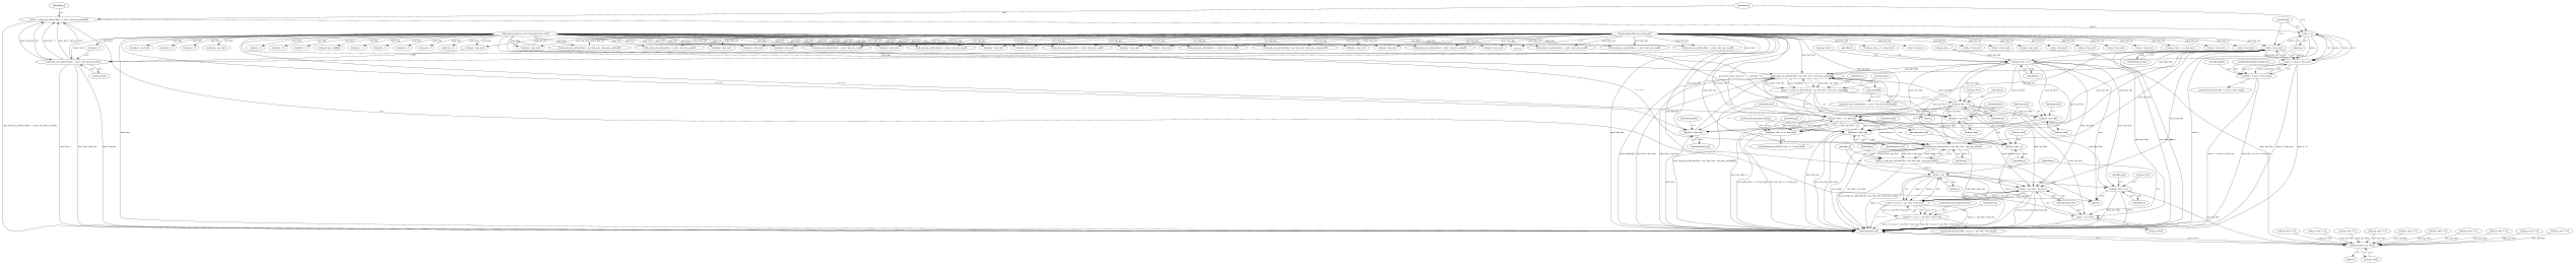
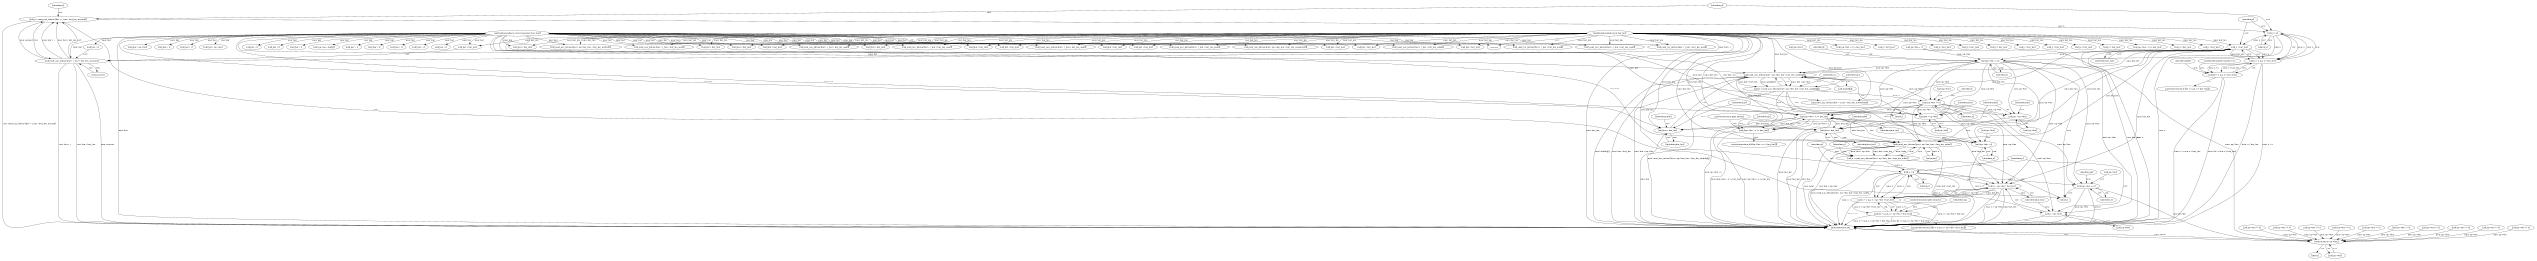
  digraph {
    fontname="Fira Sans"
    node [fontname="Fira Sans"]
    edge [fontname="Fira Sans"]
    n1 [label="(Call,n = read_u32_leb128 (buf + 1, buf + buf_len, &count))"]
    n2 [label="(Call,read_u32_leb128 (buf + 1, buf + buf_len, &count))"]
    n3 [label="(Call,n > 0)"]
    n4 [label="(Block,)"]
    n5 [label="(MethodReturn,int)"]
    n6 [label="(Call,&count)"]
    n7 [label="(Call,n < buf_len)"]
    n8 [label="(Call,n > 0 && n < buf_len)"]
    n9 [label="(Call,op->len += n)"]
    n10 [label="(Literal,0)"]
    n11 [label="(Return,return op->len;)"]
    n12 [label="(MethodParameterIn,const reserved char *buf)"]
    n13 [label="(Call,read_u32_leb128 (buf + op->len, buf + buf_len, &table[i]))"]
    n14 [label="(Call,buf + buf_len)"]
    n15 [label="(Call,read_u32_leb128 (buf + op->len, buf + buf_len, &def))"]
    n16 [label="(Call,buf + buf_len)"]
    n17 [label="(Call,buf + op->len)"]
    n18 [label="(Call,buf + op->len)"]
    n19 [label="(Call,buf + op->len)"]
    n20 [label="(Call,buf + 1)"]
    n21 [label="(Call,buf + 1)"]
    n22 [label="(Call,buf + buf_len)"]
    n23 [label="(Call,buf + buf_len)"]
    n24 [label="(Call,buf + buf_len)"]
    n25 [label="(Call,buf + op->len)"]
    n26 [label="(Call,buf + buf_len)"]
    n27 [label="(Call,read_u32_leb128 (buf + op->len, buf + buf_len, &reserved))"]
    n28 [label="(Call,read_u32_leb128 (buf + 1, buf + buf_len, &flag))"]
    n29 [label="(Call,buf + buf_len)"]
    n30 [label="(Call,read_i32_leb128 (buf + 1, buf + buf_len, &val))"]
    n31 [label="(Call,buf + 1)"]
    n32 [label="(Call,read_u32_leb128 (buf + 1, buf + buf_len, &val))"]
    n33 [label="(Call,read_i32_leb128 (buf + 1, buf + buf_len, &val))"]
    n34 [label="(Call,buf + buf_len)"]
    n35 [label="(Call,read_u32_leb128 (buf + op->len, buf + buf_len, &offset))"]
    n36 [label="(Call,buf + 1)"]
    n37 [label="(Call,buf + 1)"]
    n38 [label="(Call,read_u32_leb128 (buf + 1, buf + buf_len, &val))"]
    n39 [label="(Call,buf + buf_len)"]
    n40 [label="(Call,buf + 1)"]
    n41 [label="(Call,op->op = buf[0])"]
    n42 [label="(Call,buf + buf_len)"]
    n43 [label="(Call,read_u32_leb128 (buf + 1, buf + buf_len, &val))"]
    n44 [label="(Call,buf + buf_len)"]
    n45 [label="(Call,read_u32_leb128 (buf + 1, buf + buf_len, &reserved))"]
    n46 [label="(Call,read_i64_leb128 (buf + 1, buf + buf_len, &val))"]
    n47 [label="(Call,buf + buf_len)"]
    n48 [label="(Call,buf + 1)"]
    n49 [label="(Call,read_u64_leb128 (buf + 1, buf + buf_len, &val))"]
    n50 [label="(Call,buf + buf_len)"]
    n51 [label="(Call,buf + 1)"]
    n52 [label="(Call,buf + 1)"]
    n53 [label="(Call,buf + 1)"]
    n54 [label="(Call,read_u32_leb128 (buf + 1, buf + buf_len, &val))"]
    n55 [label="(Call,buf + 1)"]
    n56 [label="(Call,buf + buf_len)"]
    n57 [label="(Call,buf + buf_len)"]
    1000100
    n59 [label="(Call,n = read_u32_leb128 (buf + op->len, buf + buf_len, &table[i]))"]
    n60 [label="(Call,&table[i])"]
    n61 [label="(Identifier,buf_len)"]
    n62 [label="(Call,n = read_u32_leb128 (buf + op->len, buf + buf_len, &def))"]
    n63 [label="(Call,&def)"]
    n64 [label="(Identifier,buf_len)"]
    n65 [label="(Call,op->len)"]
    n66 [label="(Call,op->len)"]
    n67 [label="(MethodParameterIn,int buf_len)"]
    n68 [label="(Call,op->len + n <= buf_len)"]
    n69 [label="(Call,n + op->len < buf_len)"]
    n70 [label="(Call,op->len + n <= buf_len)"]
    n71 [label="(Call,n < buf_len)"]
    n72 [label="(Call,n < buf_len)"]
    n73 [label="(Call,n < buf_len)"]
    n74 [label="(Call,n < buf_len)"]
    n75 [label="(Call,n < buf_len)"]
    n76 [label="(Call,n < buf_len)"]
    n77 [label="(Call,n < buf_len)"]
    n78 [label="(Call,n < buf_len)"]
    n79 [label="(Call,op->len + n <= buf_len)"]
    n80 [label="(Call,n < buf_len)"]
    n81 [label="(Call,n < buf_len)"]
    n82 [label="(Identifier,buf_len)"]
    n83 [label="(Call,!(op->len + n <= buf_len))"]
    n84 [label="(Identifier,buf_len)"]
    n85 [label="(Call,n > 0 && n + op->len < buf_len)"]
    n86 [label="(Identifier,buf_len)"]
    n87 [label="(Call,!(n > 0 && n < buf_len))"]
    n88 [label="(Call,n + op->len)"]
    n89 [label="(Call,op->len += n)"]
    n90 [label="(Call,op->len + n)"]
    n91 [label="(Call,op->len += n)"]
    n92 [label="(Identifier,n)"]
    n93 [label="(ControlStructure,if (!(n > 0 && n < buf_len)))"]
    n94 [label="(Call,op->len)"]
    n95 [label="(Identifier,n)"]
    n96 [label="(Identifier,n)"]
    n97 [label="(Block,)"]
    n98 [label="(Identifier,n)"]
    n99 [label="(ControlStructure,if (!(op->len + n <= buf_len)))"]
    n100 [label="(Call,n > 0)"]
    n101 [label="(Literal,0)"]
    n102 [label="(Call,!(n > 0 && n + op->len < buf_len))"]
    n103 [label="(ControlStructure,if (!(n > 0 && n + op->len < buf_len)))"]
    n104 [label="(Block,)"]
    n105 [label="(Call,op->len)"]
    n106 [label="(Call,op->len += n)"]
    n107 [label="(Identifier,n)"]
    n108 [label="(Call,op->len += n)"]
    n109 [label="(Identifier,op)"]
    n110 [label="(Call,op->len = 1)"]
    n111 [label="(Identifier,op)"]
    n112 [label="(Call,op->len += n)"]
    n113 [label="(Call,op->len += n)"]
    n114 [label="(Call,op->len)"]
    n115 [label="(Identifier,buf)"]
    n116 [label="(Call,op->len += n)"]
    n117 [label="(Identifier,i)"]
    n118 [label="(Call,op->len += n)"]
    n119 [label="(Identifier,n)"]
    n120 [label="(Identifier,buf)"]
    n121 [label="(Identifier,n)"]
    n122 [label="(Identifier,table)"]
    n123 [label="(Call,op->len += n)"]
    n124 [label="(Identifier,n)"]
    n125 [label="(MethodParameterIn,goto err;)"]
    n126 [label="(Identifier,def)"]
    n127 [label="(Identifier,op)"]
    n128 [label="(Call,op->len += n)"]
    n129 [label="(Identifier,buf)"]
    n130 [label="(Identifier,op)"]
    n131 [label="(ControlStructure,goto beach;)"]
    n132 [label="(Identifier,n)"]
    n133 [label="(Call,op->len += n)"]
    n134 [label="(Identifier,table)"]
    n135 [label="(Identifier,i)"]
    n136 [label="(Call,op->len)"]
    n137 [label="(Identifier,buf)"]
    n138 [label="(Call,op->len += n)"]
    n139 [label="(Identifier,n)"]
    n140 [label="(ControlStructure,goto beach;)"]
    n141 [label="(Call,op->len)"]
    n142 [label="(Call,op->len)"]
    n143 [label="(Identifier,n)"]
    n1 -> n2 [label="CFG: "]
    n1 -> n3 [label="DDG: n"]
    n1 -> n4 [label="AST: "]
    n1 -> n5 [label="DDG: read_u32_leb128 (buf + 1, buf + buf_len, &count)"]
    n2 -> n1 [label="AST: "]
    n2 -> n1 [label="DDG: buf + 1"]
    n2 -> n1 [label="DDG: buf + buf_len"]
    n2 -> n1 [label="DDG: &count"]
    n2 -> n5 [label="DDG: &count"]
    n2 -> n5 [label="DDG: buf + 1"]
    n2 -> n5 [label="DDG: buf + buf_len"]
    n2 -> n6 [label="CFG: "]
    n3 -> n5 [label="DDG: n"]
    n3 -> n7 [label="DDG: n"]
    n3 -> n8 [label="AST: "]
    n3 -> n8 [label="DDG: n"]
    n3 -> n8 [label="DDG: 0"]
    n3 -> n9 [label="DDG: n"]
    n3 -> n10 [label="CFG: "]
    n5 -> n11 [label="CFG: "]
    n6 -> n2 [label="AST: "]
    n7 -> n5 [label="DDG: buf_len"]
    n7 -> n5 [label="DDG: n"]
    n7 -> n8 [label="AST: "]
    n7 -> n8 [label="DDG: n"]
    n7 -> n8 [label="DDG: buf_len"]
    n7 -> n9 [label="DDG: n"]
    n7 -> n13 [label="DDG: buf_len"]
    n7 -> n14 [label="DDG: buf_len"]
    n7 -> n15 [label="DDG: buf_len"]
    n7 -> n16 [label="DDG: buf_len"]
    n7 -> n68 [label="DDG: buf_len"]
    n7 -> n69 [label="DDG: buf_len"]
    n7 -> n82 [label="CFG: "]
    n8 -> n3 [label="CFG: "]
    n8 -> n5 [label="DDG: n < buf_len"]
    n8 -> n5 [label="DDG: n > 0"]
    n8 -> n7 [label="CFG: "]
    n8 -> n87 [label="AST: "]
    n8 -> n87 [label="DDG: n > 0"]
    n8 -> n87 [label="DDG: n < buf_len"]
    n9 -> n4 [label="AST: "]
    n9 -> n13 [label="DDG: op->len"]
    n9 -> n15 [label="DDG: op->len"]
    n9 -> n17 [label="DDG: op->len"]
    n9 -> n18 [label="DDG: op->len"]
    n9 -> n68 [label="DDG: op->len"]
    n9 -> n69 [label="DDG: op->len"]
    n9 -> n88 [label="DDG: op->len"]
    n9 -> n89 [label="DDG: op->len"]
    n9 -> n90 [label="DDG: op->len"]
    n9 -> n91 [label="DDG: op->len"]
    n9 -> n92 [label="CFG: "]
    n10 -> n3 [label="AST: "]
    n11 -> n5 [label="DDG: <RET>"]
    n11 -> n104 [label="AST: "]
    n11 -> n105 [label="CFG: "]
    n12 -> n2 [label="DDG: buf"]
    n12 -> n5 [label="DDG: buf"]
    n12 -> n13 [label="DDG: buf"]
    n12 -> n14 [label="DDG: buf"]
    n12 -> n15 [label="DDG: buf"]
    n12 -> n16 [label="DDG: buf"]
    n12 -> n17 [label="DDG: buf"]
    n12 -> n18 [label="DDG: buf"]
    n12 -> n19 [label="DDG: buf"]
    n12 -> n20 [label="DDG: buf"]
    n12 -> n21 [label="DDG: buf"]
    n12 -> n22 [label="DDG: buf"]
    n12 -> n23 [label="DDG: buf"]
    n12 -> n24 [label="DDG: buf"]
    n12 -> n25 [label="DDG: buf"]
    n12 -> n26 [label="DDG: buf"]
    n12 -> n27 [label="DDG: buf"]
    n12 -> n28 [label="DDG: buf"]
    n12 -> n29 [label="DDG: buf"]
    n12 -> n30 [label="DDG: buf"]
    n12 -> n31 [label="DDG: buf"]
    n12 -> n32 [label="DDG: buf"]
    n12 -> n33 [label="DDG: buf"]
    n12 -> n34 [label="DDG: buf"]
    n12 -> n35 [label="DDG: buf"]
    n12 -> n36 [label="DDG: buf"]
    n12 -> n37 [label="DDG: buf"]
    n12 -> n38 [label="DDG: buf"]
    n12 -> n39 [label="DDG: buf"]
    n12 -> n40 [label="DDG: buf"]
    n12 -> n41 [label="DDG: buf"]
    n12 -> n42 [label="DDG: buf"]
    n12 -> n43 [label="DDG: buf"]
    n12 -> n44 [label="DDG: buf"]
-   n60 -> n45 [label="DDG: buf"]
+   n12 -> n45 [label="DDG: buf"]
    n12 -> n46 [label="DDG: buf"]
    n12 -> n47 [label="DDG: buf"]
    n12 -> n48 [label="DDG: buf"]
    n12 -> n49 [label="DDG: buf"]
    n12 -> n50 [label="DDG: buf"]
    n12 -> n51 [label="DDG: buf"]
    n12 -> n52 [label="DDG: buf"]
    n12 -> n53 [label="DDG: buf"]
    n12 -> n54 [label="DDG: buf"]
    n12 -> n55 [label="DDG: buf"]
    n12 -> n56 [label="DDG: buf"]
    n12 -> n57 [label="DDG: buf"]
    n12 -> 1000100 [label="AST: "]
    n13 -> n5 [label="DDG: buf + op->len"]
    n13 -> n5 [label="DDG: buf + buf_len"]
    n13 -> n5 [label="DDG: &table[i]"]
    n13 -> n59 [label="AST: "]
    n13 -> n59 [label="DDG: buf + op->len"]
    n13 -> n59 [label="DDG: buf + buf_len"]
    n13 -> n59 [label="DDG: &table[i]"]
    n13 -> n60 [label="CFG: "]
    n14 -> n5 [label="DDG: buf"]
    n14 -> n13 [label="AST: "]
    n14 -> n61 [label="CFG: "]
    n15 -> n5 [label="DDG: buf + op->len"]
    n15 -> n5 [label="DDG: buf + buf_len"]
    n15 -> n5 [label="DDG: &def"]
    n15 -> n62 [label="AST: "]
    n15 -> n62 [label="DDG: buf + op->len"]
    n15 -> n62 [label="DDG: buf + buf_len"]
    n15 -> n62 [label="DDG: &def"]
    n15 -> n63 [label="DDG: n"]
    n16 -> n5 [label="DDG: buf"]
    n16 -> n5 [label="DDG: buf_len"]
    n16 -> n15 [label="AST: "]
    n16 -> n64 [label="CFG: "]
    n17 -> n13 [label="AST: "]
    n17 -> n65 [label="CFG: "]
    n18 -> n15 [label="AST: "]
    n18 -> n66 [label="CFG: "]
    n22 -> n2 [label="AST: "]
    n36 -> n2 [label="AST: "]
    n59 -> n5 [label="DDG: read_u32_leb128 (buf + op->len, buf + buf_len, &table[i])"]
    n59 -> n13 [label="CFG: "]
    n59 -> n68 [label="DDG: n"]
    n59 -> n90 [label="DDG: n"]
    n59 -> n91 [label="DDG: n"]
    n59 -> n97 [label="AST: "]
    n60 -> n13 [label="AST: "]
    n61 -> n14 [label="AST: "]
    n62 -> n4 [label="AST: "]
    n62 -> n5 [label="DDG: read_u32_leb128 (buf + op->len, buf + buf_len, &def)"]
    n62 -> n15 [label="CFG: "]
    n62 -> n100 [label="DDG: n"]
    n63 -> n15 [label="AST: "]
    n64 -> n16 [label="AST: "]
    n65 -> n17 [label="AST: "]
    n66 -> n18 [label="AST: "]
    n67 -> n2 [label="DDG: buf + 1"]
    n67 -> n5 [label="DDG: buf_len"]
    n67 -> n7 [label="DDG: buf_len"]
    n67 -> n13 [label="DDG: buf_len"]
    n67 -> n14 [label="DDG: buf_len"]
    n67 -> n15 [label="DDG: buf_len"]
    n67 -> n16 [label="DDG: buf_len"]
    n67 -> n22 [label="DDG: buf_len"]
    n67 -> n23 [label="DDG: buf_len"]
    n67 -> n24 [label="DDG: buf_len"]
    n67 -> n26 [label="DDG: buf_len"]
    n67 -> n27 [label="DDG: buf_len"]
    n67 -> n28 [label="DDG: buf_len"]
    n67 -> n29 [label="DDG: buf_len"]
    n67 -> n30 [label="DDG: buf_len"]
    n67 -> n32 [label="DDG: buf_len"]
    n67 -> n33 [label="DDG: buf_len"]
    n67 -> n34 [label="DDG: buf_len"]
    n67 -> n35 [label="DDG: buf_len"]
    n67 -> n38 [label="DDG: buf_len"]
    n67 -> n39 [label="DDG: buf_len"]
    n67 -> n42 [label="DDG: buf_len"]
    n67 -> n43 [label="DDG: buf_len"]
    n67 -> n44 [label="DDG: buf_len"]
    n67 -> n45 [label="DDG: buf_len"]
    n67 -> n46 [label="DDG: buf_len"]
    n67 -> n47 [label="DDG: buf_len"]
    n67 -> n49 [label="DDG: buf_len"]
    n67 -> n50 [label="DDG: buf_len"]
    n67 -> n54 [label="DDG: buf_len"]
    n67 -> n56 [label="DDG: buf_len"]
    n67 -> n57 [label="DDG: buf_len"]
    n67 -> 1000100 [label="AST: "]
    n67 -> n68 [label="DDG: buf_len"]
    n67 -> n69 [label="DDG: buf_len"]
    n67 -> n70 [label="DDG: buf_len"]
    n67 -> n71 [label="DDG: buf_len"]
    n67 -> n72 [label="DDG: buf_len"]
    n67 -> n73 [label="DDG: buf_len"]
    n67 -> n74 [label="DDG: buf_len"]
    n67 -> n75 [label="DDG: buf_len"]
    n67 -> n76 [label="DDG: buf_len"]
    n67 -> n77 [label="DDG: buf_len"]
    n67 -> n78 [label="DDG: buf_len"]
    n67 -> n79 [label="DDG: buf_len"]
    n67 -> n80 [label="DDG: buf_len"]
    n67 -> n81 [label="DDG: buf_len"]
    n68 -> n5 [label="DDG: buf_len"]
    n68 -> n5 [label="DDG: op->len + n"]
    n68 -> n13 [label="DDG: buf_len"]
    n68 -> n14 [label="DDG: buf_len"]
    n68 -> n15 [label="DDG: buf_len"]
    n68 -> n16 [label="DDG: buf_len"]
    n68 -> n69 [label="DDG: buf_len"]
    n68 -> n83 [label="AST: "]
    n68 -> n83 [label="DDG: op->len + n"]
    n68 -> n83 [label="DDG: buf_len"]
    n68 -> n84 [label="CFG: "]
    n69 -> n5 [label="DDG: n + op->len"]
    n69 -> n5 [label="DDG: buf_len"]
    n69 -> n85 [label="AST: "]
    n69 -> n85 [label="DDG: n + op->len"]
    n69 -> n85 [label="DDG: buf_len"]
    n69 -> n86 [label="CFG: "]
    n82 -> n7 [label="AST: "]
    n83 -> n5 [label="DDG: !(op->len + n <= buf_len)"]
    n83 -> n5 [label="DDG: op->len + n <= buf_len"]
    n83 -> n68 [label="CFG: "]
    n83 -> n99 [label="AST: "]
    n84 -> n68 [label="AST: "]
    n84 -> n90 [label="CFG: "]
    n85 -> n5 [label="DDG: n + op->len < buf_len"]
    n85 -> n5 [label="DDG: n > 0"]
    n85 -> n69 [label="CFG: "]
    n85 -> n100 [label="CFG: "]
    n85 -> n102 [label="AST: "]
    n85 -> n102 [label="DDG: n > 0"]
    n85 -> n102 [label="DDG: n + op->len < buf_len"]
    n86 -> n69 [label="AST: "]
    n86 -> n88 [label="CFG: "]
    n87 -> n5 [label="DDG: n > 0 && n < buf_len"]
    n87 -> n5 [label="DDG: !(n > 0 && n < buf_len)"]
    n87 -> n8 [label="CFG: "]
    n87 -> n93 [label="AST: "]
    n88 -> n5 [label="DDG: n"]
    n88 -> n69 [label="AST: "]
    n88 -> n94 [label="CFG: "]
    n89 -> n4 [label="AST: "]
    n89 -> n5 [label="DDG: op->len"]
    n89 -> n5 [label="DDG: n"]
    n89 -> n11 [label="DDG: op->len"]
    n89 -> n95 [label="CFG: "]
    n90 -> n5 [label="DDG: n"]
    n90 -> n68 [label="AST: "]
    n90 -> n96 [label="CFG: "]
    n91 -> n13 [label="DDG: op->len"]
    n91 -> n15 [label="DDG: op->len"]
    n91 -> n17 [label="DDG: op->len"]
    n91 -> n18 [label="DDG: op->len"]
    n91 -> n68 [label="DDG: op->len"]
    n91 -> n69 [label="DDG: op->len"]
    n91 -> n88 [label="DDG: op->len"]
    n91 -> n89 [label="DDG: op->len"]
    n91 -> n90 [label="DDG: op->len"]
    n91 -> n97 [label="AST: "]
    n91 -> n98 [label="CFG: "]
    n92 -> n9 [label="AST: "]
    n94 -> n88 [label="AST: "]
    n95 -> n89 [label="AST: "]
    n96 -> n90 [label="AST: "]
    n98 -> n91 [label="AST: "]
    n100 -> n5 [label="DDG: n"]
    n100 -> n69 [label="DDG: n"]
    n100 -> n85 [label="AST: "]
    n100 -> n85 [label="DDG: n"]
    n100 -> n85 [label="DDG: 0"]
    n100 -> n88 [label="DDG: n"]
    n100 -> n89 [label="DDG: n"]
    n100 -> n101 [label="CFG: "]
    n101 -> n100 [label="AST: "]
    n102 -> n5 [label="DDG: n > 0 && n + op->len < buf_len"]
    n102 -> n5 [label="DDG: !(n > 0 && n + op->len < buf_len)"]
    n102 -> n85 [label="CFG: "]
    n102 -> n103 [label="AST: "]
    n105 -> n11 [label="AST: "]
    n106 -> n11 [label="DDG: op->len"]
    n107 -> n3 [label="CFG: "]
    n107 -> n7 [label="AST: "]
    n108 -> n11 [label="DDG: op->len"]
    n109 -> n83 [label="CFG: "]
    n110 -> n9 [label="DDG: op->len"]
    n110 -> n11 [label="DDG: op->len"]
    n111 -> n102 [label="CFG: "]
    n112 -> n11 [label="DDG: op->len"]
    n113 -> n11 [label="DDG: op->len"]
    n114 -> n9 [label="AST: "]
    n115 -> n17 [label="AST: "]
    n116 -> n11 [label="DDG: op->len"]
    n117 -> n9 [label="CFG: "]
    n118 -> n11 [label="DDG: op->len"]
    n119 -> n62 [label="CFG: "]
    n119 -> n100 [label="AST: "]
    n120 -> n16 [label="AST: "]
    n120 -> n18 [label="CFG: "]
    n121 -> n62 [label="AST: "]
    n122 -> n87 [label="CFG: "]
    n123 -> n11 [label="DDG: op->len"]
    n124 -> n1 [label="CFG: "]
    n124 -> n3 [label="AST: "]
    n125 -> n87 [label="CFG: "]
    n126 -> n16 [label="CFG: "]
    n127 -> n59 [label="CFG: "]
    n128 -> n11 [label="DDG: op->len"]
    n129 -> n14 [label="AST: "]
    n129 -> n17 [label="CFG: "]
    n130 -> n89 [label="CFG: "]
    n131 -> n102 [label="CFG: "]
    n132 -> n59 [label="AST: "]
    n133 -> n11 [label="DDG: op->len"]
    n134 -> n14 [label="CFG: "]
    n135 -> n91 [label="CFG: "]
    n136 -> n90 [label="AST: "]
    n137 -> n18 [label="AST: "]
    n138 -> n11 [label="DDG: op->len"]
    n139 -> n88 [label="AST: "]
    n139 -> n100 [label="CFG: "]
    n140 -> n83 [label="CFG: "]
    n141 -> n89 [label="AST: "]
    n142 -> n91 [label="AST: "]
    n143 -> n1 [label="AST: "]
  }
